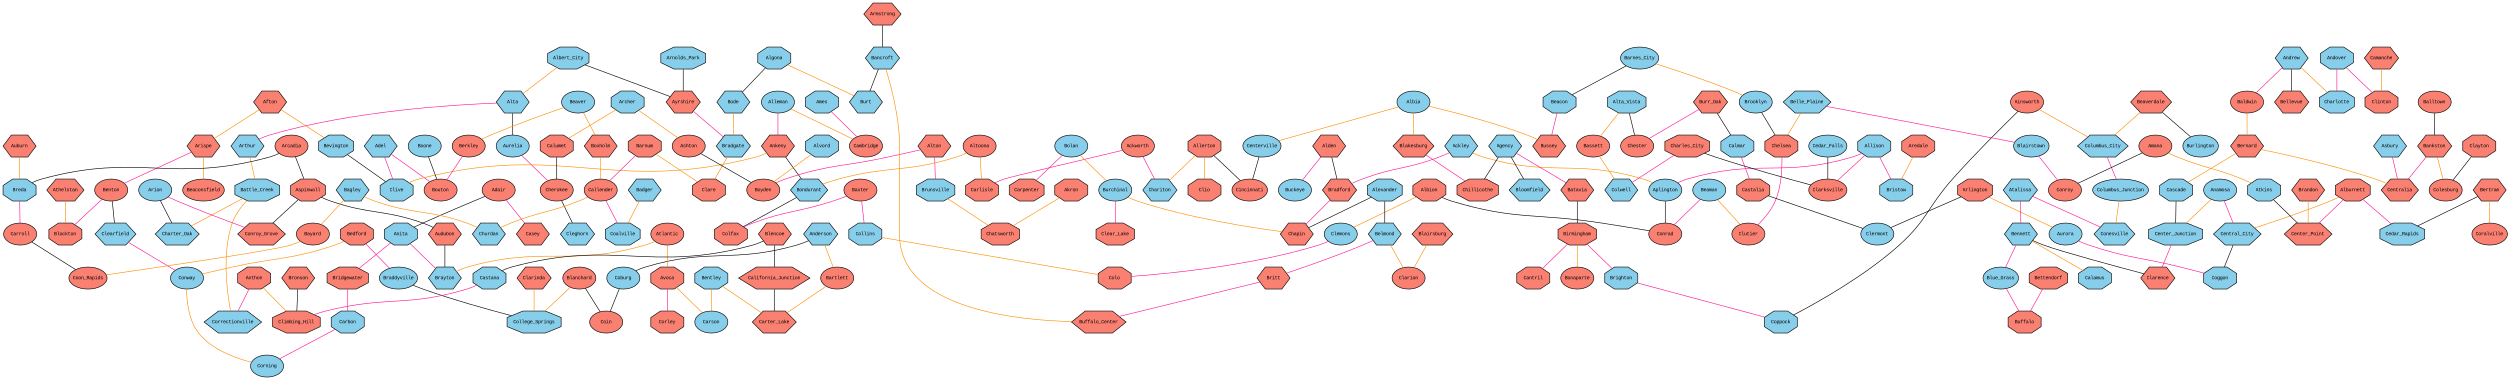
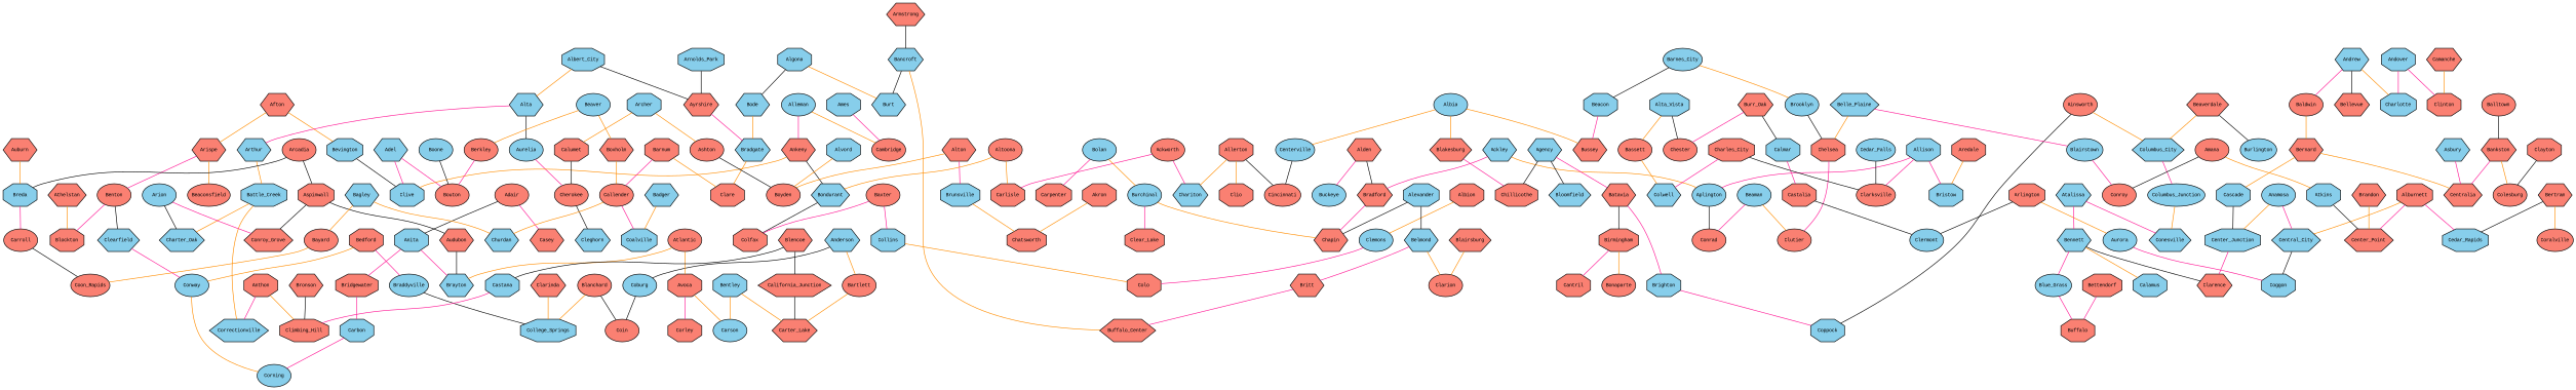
  graph {
    fontname="Liberation Mono"
    node [fillcolor=salmon fontname="Liberation Mono" fontsize=8 margin="0.05,0.03" shape=hexagon style=filled]
    edge [color=darkorange fontname="Liberation Mono"]
    Ackley [fillcolor=skyblue]
    Aplington [fillcolor=skyblue shape=ellipse]
    Bradford
    Conrad [shape=ellipse]
    Chapin
    Ackworth [shape=ellipse]
    Carlisle [shape=octagon]
    Chariton [fillcolor=skyblue]
    Adair [shape=ellipse]
    Anita [fillcolor=skyblue shape=octagon]
    Casey
    Brayton [fillcolor=skyblue]
    Bridgewater [shape=octagon]
    Adel [fillcolor=skyblue]
    Bouton [shape=ellipse]
    Clive [fillcolor=skyblue shape=octagon]
    Afton
    Arispe
    Bevington [fillcolor=skyblue shape=octagon]
    Beaconsfield [shape=ellipse]
    Benton [shape=ellipse]
    Agency [fillcolor=skyblue]
    Batavia
    Bloomfield [fillcolor=skyblue]
    Chillicothe [shape=octagon]
    Birmingham [shape=octagon]
    Ainsworth [shape=ellipse]
    Columbus_City [fillcolor=skyblue]
    Coppock [fillcolor=skyblue shape=octagon]
    Columbus_Junction [fillcolor=skyblue shape=ellipse]
    Akron [shape=octagon]
    Chatsworth [shape=octagon]
    Albert_City [fillcolor=skyblue shape=octagon]
    Alta [fillcolor=skyblue]
    Ayrshire
    Arthur [fillcolor=skyblue]
    Aurelia [fillcolor=skyblue shape=ellipse]
    Bradgate [fillcolor=skyblue]
    Albia [fillcolor=skyblue shape=ellipse]
    Blakesburg
    Bussey
    Centerville [fillcolor=skyblue shape=ellipse]
    Cincinnati [shape=ellipse]
    Albion [shape=octagon]
    Clemons [fillcolor=skyblue shape=ellipse]
    Colo [shape=octagon]
    Alburnett [shape=octagon]
    Cedar_Rapids [fillcolor=skyblue shape=octagon]
    Center_Point
    Central_City [fillcolor=skyblue]
    Coggon [fillcolor=skyblue shape=octagon]
    Alden
    Buckeye [fillcolor=skyblue shape=ellipse]
    Alexander [fillcolor=skyblue shape=octagon]
    Belmond [fillcolor=skyblue]
    Britt
    Clarion [shape=ellipse]
    Algona [fillcolor=skyblue shape=octagon]
    Bode [fillcolor=skyblue]
    Burt [fillcolor=skyblue]
    Alleman [fillcolor=skyblue shape=ellipse]
    Ankeny
    Cambridge [shape=ellipse]
    Bondurant [fillcolor=skyblue]
    Allerton [shape=octagon]
    Clio [shape=octagon]
    Allison [fillcolor=skyblue shape=octagon]
    Bristow [fillcolor=skyblue shape=octagon]
    Clarksville [shape=ellipse]
    Battle_Creek [fillcolor=skyblue shape=octagon]
    Cherokee [shape=ellipse]
    Alta_Vista [fillcolor=skyblue shape=octagon]
    Bassett [shape=ellipse]
    Chester [shape=ellipse]
    Colwell [fillcolor=skyblue]
    Boyden [shape=ellipse]
    Alton
    Brunsville [fillcolor=skyblue shape=octagon]
    Altoona [shape=ellipse]
    Colfax [shape=octagon]
    Alvord [fillcolor=skyblue shape=octagon]
    Amana [shape=ellipse]
    Atkins [fillcolor=skyblue shape=octagon]
    Conroy [shape=ellipse]
    Ames [fillcolor=skyblue shape=octagon]
    Anamosa [fillcolor=skyblue shape=ellipse]
    Center_Junction [fillcolor=skyblue shape=octagon]
    Clarence
    Anderson [fillcolor=skyblue]
    Bartlett [shape=ellipse]
    Coburg [fillcolor=skyblue shape=ellipse]
    Carter_Lake
    Coin [shape=ellipse]
    Andover [fillcolor=skyblue shape=octagon]
    Charlotte [fillcolor=skyblue shape=octagon]
    Clinton [shape=octagon]
    Andrew [fillcolor=skyblue]
    Baldwin [shape=ellipse]
    Bellevue
    Bernard
    Carbon [fillcolor=skyblue shape=octagon]
    Anthon [shape=octagon]
    Climbing_Hill [shape=octagon]
    Correctionville [fillcolor=skyblue]
    Arcadia [shape=ellipse]
    Aspinwall [shape=octagon]
    Breda [fillcolor=skyblue shape=octagon]
    n108 [label=Conroy_Grove]
    Audubon
    Carroll [shape=ellipse]
    Archer [fillcolor=skyblue shape=octagon]
    Ashton [shape=ellipse]
    Calumet [shape=octagon]
    Aredale [shape=octagon]
    Arion [fillcolor=skyblue shape=ellipse]
    Charter_Oak [fillcolor=skyblue]
    Blockton [shape=octagon]
    Clearfield [fillcolor=skyblue]
    Arlington [shape=octagon]
    Aurora [fillcolor=skyblue shape=ellipse]
    Clermont [fillcolor=skyblue shape=ellipse]
    Bancroft [fillcolor=skyblue]
    Armstrong
    Buffalo_Center
    Arnolds_Park [fillcolor=skyblue shape=octagon]
    Asbury [fillcolor=skyblue]
    Centralia
    Atalissa [fillcolor=skyblue]
    Bennett [fillcolor=skyblue]
    Conesville [fillcolor=skyblue]
    Blue_Grass [fillcolor=skyblue shape=ellipse]
    Calamus [fillcolor=skyblue shape=octagon]
    Athelstan
    Atlantic [shape=ellipse]
    Avoca [shape=octagon]
    Carson [fillcolor=skyblue shape=ellipse]
    Corley [shape=octagon]
    Auburn
    Cleghorn [fillcolor=skyblue]
    Clare [shape=octagon]
    Badger [fillcolor=skyblue]
    Coalville [fillcolor=skyblue shape=octagon]
    Bagley [fillcolor=skyblue]
    Bayard [shape=ellipse]
    Churdan [fillcolor=skyblue]
    Coon_Rapids [shape=ellipse]
    Cascade [fillcolor=skyblue shape=octagon]
    Balltown [shape=ellipse]
    Bankston
    Colesburg [shape=ellipse]
    Barnes_City [fillcolor=skyblue shape=ellipse]
    Beacon [fillcolor=skyblue shape=octagon]
    Brooklyn [fillcolor=skyblue shape=ellipse]
    Chelsea [shape=octagon]
    Barnum [shape=octagon]
    Callender [shape=ellipse]
    Bonaparte [shape=ellipse]
    Brighton [fillcolor=skyblue shape=octagon]
    Cantril [shape=octagon]
    Baxter [shape=ellipse]
    Collins [fillcolor=skyblue shape=octagon]
    Beaman [fillcolor=skyblue shape=ellipse]
    Clutier [shape=ellipse]
    Beaver [fillcolor=skyblue shape=ellipse]
    Berkley [shape=ellipse]
    Boxholm
    Beaverdale
    Burlington [fillcolor=skyblue shape=ellipse]
    Bedford [shape=octagon]
    Braddyville [fillcolor=skyblue shape=ellipse]
    Conway [fillcolor=skyblue shape=ellipse]
    College_Springs [fillcolor=skyblue shape=octagon]
    Corning [fillcolor=skyblue shape=ellipse]
    Belle_Plaine [fillcolor=skyblue]
    Blairstown [fillcolor=skyblue shape=ellipse]
    Buffalo [shape=octagon]
    Bentley [fillcolor=skyblue shape=octagon]
    Bertram
    Coralville [shape=ellipse]
    Bettendorf [shape=octagon]
    Blairsburg
    Blanchard [shape=ellipse]
    Blencoe
    California_Junction
    Castana [fillcolor=skyblue shape=octagon]
    Bolan [fillcolor=skyblue shape=ellipse]
    Burchinal [fillcolor=skyblue shape=ellipse]
    Carpenter [shape=octagon]
    Clear_Lake [shape=octagon]
    Boone [fillcolor=skyblue shape=ellipse]
    Brandon
    Bronson
    Burr_Oak
    Calmar [fillcolor=skyblue shape=octagon]
    Castalia [shape=octagon]
    Camanche
    Cedar_Falls [fillcolor=skyblue shape=ellipse]
    Charles_City [shape=octagon]
    Clarinda
    Clayton [shape=octagon]
    Ackley -- Aplington
    Ackley -- Bradford [color=deeppink]
    Aplington -- Conrad [color=black]
    Bradford -- Chapin [color=deeppink]
    Ackworth -- Carlisle [color=deeppink]
    Ackworth -- Chariton [color=deeppink]
    Adair -- Anita [color=black]
    Adair -- Casey [color=deeppink]
    Anita -- Brayton [color=deeppink]
    Anita -- Bridgewater [color=deeppink]
    Bridgewater -- Carbon [color=deeppink]
    Adel -- Bouton [color=deeppink]
    Adel -- Clive [color=deeppink]
    Afton -- Arispe
    Afton -- Bevington
    Arispe -- Beaconsfield
    Arispe -- Benton [color=deeppink]
    Bevington -- Clive [color=black]
    Benton -- Blockton [color=deeppink]
    Benton -- Clearfield [color=black]
    Agency -- Batavia [color=deeppink]
    Agency -- Bloomfield [color=black]
    Agency -- Chillicothe [color=black]
    Batavia -- Birmingham [color=black]
    Birmingham -- Bonaparte
-   Birmingham -- Brighton [color=deeppink]
+   Batavia -- Brighton [color=deeppink]
    Birmingham -- Cantril [color=deeppink]
    Ainsworth -- Columbus_City
    Ainsworth -- Coppock [color=black]
    Columbus_City -- Columbus_Junction [color=deeppink]
    Columbus_Junction -- Conesville
    Akron -- Chatsworth
    Albert_City -- Alta
    Albert_City -- Ayrshire [color=black]
    Alta -- Arthur [color=deeppink]
    Alta -- Aurelia [color=black]
    Ayrshire -- Bradgate [color=deeppink]
    Arthur -- Battle_Creek
    Aurelia -- Cherokee [color=deeppink]
    Bradgate -- Clare
    Albia -- Blakesburg
    Albia -- Bussey
    Albia -- Centerville
    Blakesburg -- Chillicothe [color=deeppink]
    Centerville -- Cincinnati [color=black]
-   Albion -- Conrad [color=black]
    Albion -- Clemons
    Clemons -- Colo [color=deeppink]
    Alburnett -- Cedar_Rapids [color=deeppink]
    Alburnett -- Center_Point [color=deeppink]
    Alburnett -- Central_City
    Central_City -- Coggon [color=black]
    Alden -- Bradford [color=black]
    Alden -- Buckeye [color=deeppink]
    Alexander -- Chapin [color=black]
    Alexander -- Belmond [color=black]
    Belmond -- Britt [color=deeppink]
    Belmond -- Clarion
    Britt -- Buffalo_Center [color=deeppink]
    Algona -- Bode [color=black]
    Algona -- Burt
    Bode -- Bradgate
    Alleman -- Ankeny [color=deeppink]
    Alleman -- Cambridge
    Ankeny -- Clive
    Ankeny -- Bondurant [color=black]
    Bondurant -- Colfax [color=black]
    Allerton -- Chariton
    Allerton -- Cincinnati [color=black]
    Allerton -- Clio
    Allison -- Aplington [color=deeppink]
    Allison -- Bristow [color=deeppink]
    Allison -- Clarksville [color=deeppink]
    Battle_Creek -- Correctionville
    Battle_Creek -- Charter_Oak
    Cherokee -- Cleghorn [color=black]
    Alta_Vista -- Bassett
    Alta_Vista -- Chester [color=black]
    Bassett -- Colwell
-   Alton -- Boyden [color=deeppink]
+   Alton -- Boyden
    Alton -- Brunsville [color=deeppink]
    Brunsville -- Chatsworth
    Altoona -- Carlisle
    Altoona -- Bondurant
    Alvord -- Boyden
    Amana -- Atkins
    Amana -- Conroy [color=black]
    Atkins -- Center_Point [color=black]
    Ames -- Cambridge [color=deeppink]
    Anamosa -- Central_City [color=deeppink]
    Anamosa -- Center_Junction
    Center_Junction -- Clarence [color=deeppink]
    Anderson -- Bartlett
    Anderson -- Coburg [color=black]
    Bartlett -- Carter_Lake
    Coburg -- Coin [color=black]
    Andover -- Charlotte [color=deeppink]
    Andover -- Clinton [color=deeppink]
    Andrew -- Charlotte
    Andrew -- Baldwin [color=deeppink]
    Andrew -- Bellevue [color=black]
    Baldwin -- Bernard
    Bernard -- Centralia
    Bernard -- Cascade
    Carbon -- Corning [color=deeppink]
    Anthon -- Climbing_Hill
    Anthon -- Correctionville [color=deeppink]
    Arcadia -- Aspinwall [color=black]
    Arcadia -- Breda [color=black]
    Aspinwall -- n108 [color=black]
    Aspinwall -- Audubon [color=black]
    Breda -- Carroll [color=deeppink]
    Audubon -- Brayton [color=black]
    Carroll -- Coon_Rapids [color=black]
    Archer -- Ashton
    Archer -- Calumet
    Ashton -- Boyden [color=black]
    Calumet -- Cherokee [color=black]
    Aredale -- Bristow
    Arion -- n108 [color=deeppink]
    Arion -- Charter_Oak [color=black]
    Clearfield -- Conway [color=deeppink]
    Arlington -- Aurora
    Arlington -- Clermont [color=black]
    Aurora -- Coggon [color=deeppink]
    Bancroft -- Burt [color=black]
    Bancroft -- Buffalo_Center
    Armstrong -- Bancroft [color=black]
    Arnolds_Park -- Ayrshire [color=black]
    Asbury -- Centralia [color=deeppink]
    Atalissa -- Bennett [color=deeppink]
    Atalissa -- Conesville [color=deeppink]
    Bennett -- Clarence [color=black]
    Bennett -- Blue_Grass [color=deeppink]
    Bennett -- Calamus
    Blue_Grass -- Buffalo [color=deeppink]
    Athelstan -- Blockton
    Atlantic -- Brayton
    Atlantic -- Avoca
    Avoca -- Carson
    Avoca -- Corley [color=deeppink]
    Auburn -- Breda
    Badger -- Coalville
    Bagley -- Bayard
    Bagley -- Churdan
    Bayard -- Coon_Rapids
    Cascade -- Center_Junction [color=black]
    Balltown -- Bankston [color=black]
    Bankston -- Centralia [color=deeppink]
    Bankston -- Colesburg
    Barnes_City -- Beacon [color=black]
    Barnes_City -- Brooklyn
    Beacon -- Bussey [color=deeppink]
    Brooklyn -- Chelsea [color=black]
    Chelsea -- Clutier [color=deeppink]
    Barnum -- Clare
    Barnum -- Callender [color=deeppink]
    Callender -- Coalville [color=deeppink]
    Callender -- Churdan
    Brighton -- Coppock [color=deeppink]
    Baxter -- Colfax [color=deeppink]
    Baxter -- Collins [color=deeppink]
    Collins -- Colo
    Beaman -- Conrad [color=deeppink]
    Beaman -- Clutier
    Beaver -- Berkley
    Beaver -- Boxholm
    Berkley -- Bouton [color=deeppink]
    Boxholm -- Callender
    Beaverdale -- Columbus_City
    Beaverdale -- Burlington [color=black]
    Bedford -- Braddyville [color=deeppink]
    Bedford -- Conway
    Braddyville -- College_Springs [color=black]
    Conway -- Corning
    Belle_Plaine -- Chelsea
    Belle_Plaine -- Blairstown [color=deeppink]
    Blairstown -- Conroy [color=deeppink]
    Bentley -- Carter_Lake
    Bentley -- Carson
    Bertram -- Cedar_Rapids [color=black]
    Bertram -- Coralville
    Bettendorf -- Buffalo [color=deeppink]
    Blairsburg -- Clarion
    Blanchard -- Coin [color=black]
    Blanchard -- College_Springs
    Blencoe -- California_Junction [color=black]
    Blencoe -- Castana [color=black]
    California_Junction -- Carter_Lake [color=black]
    Castana -- Climbing_Hill [color=deeppink]
    Bolan -- Burchinal
    Bolan -- Carpenter [color=deeppink]
    Burchinal -- Chapin
    Burchinal -- Clear_Lake [color=deeppink]
    Boone -- Bouton [color=black]
    Brandon -- Center_Point
    Bronson -- Climbing_Hill [color=black]
    Burr_Oak -- Chester [color=deeppink]
    Burr_Oak -- Calmar [color=black]
    Calmar -- Castalia [color=deeppink]
    Castalia -- Clermont [color=black]
    Camanche -- Clinton
    Cedar_Falls -- Clarksville [color=black]
    Charles_City -- Clarksville [color=black]
    Charles_City -- Colwell [color=deeppink]
    Clarinda -- College_Springs
    Clayton -- Colesburg [color=black]
  }
